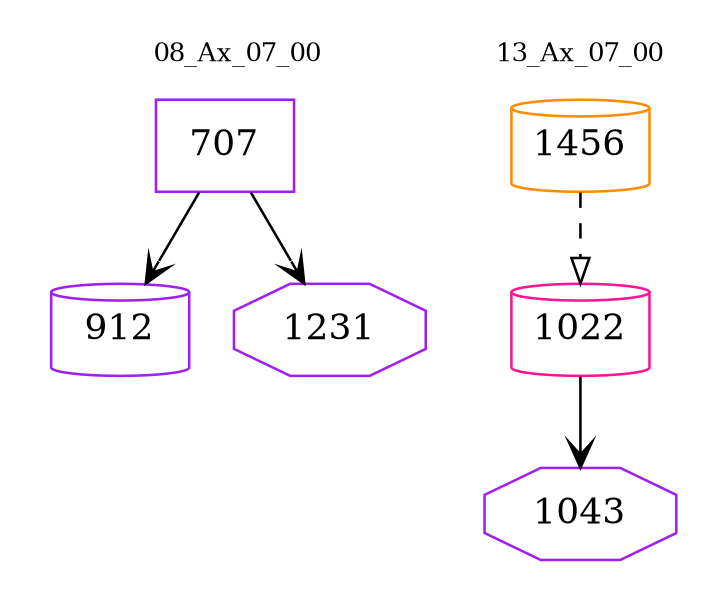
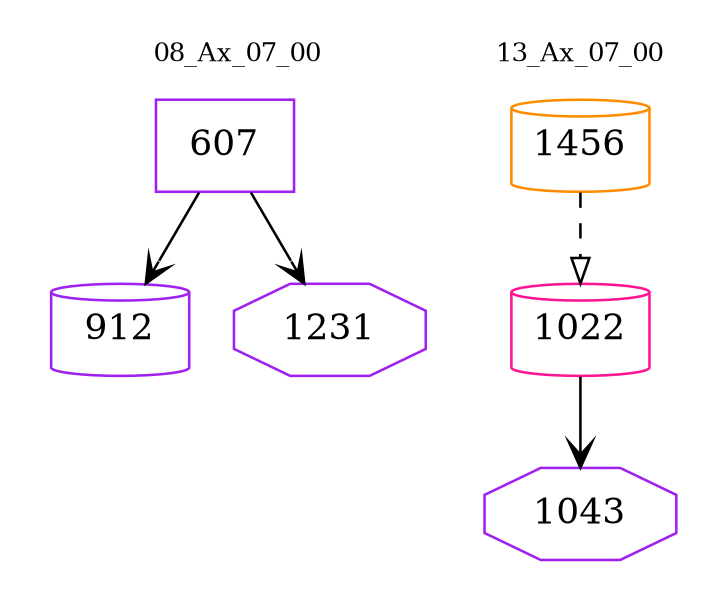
  digraph {
    node [color=purple shape=cylinder]
    edge [arrowhead=vee color=black style=solid]
-   n1 [label=707 shape=box]
+   n1 [label=607 shape=box]
    n2 [label=912]
    n3 [label=1231 shape=octagon]
    n4 [color=deeppink label=1022]
    n5 [label=1043 shape=octagon]
    n6 [color=darkorange label=1456]
    subgraph cluster_1 {
      color=white
      fontsize=10
      label="08_Ax_07_00"
      n1
      n2
      n3
    }
    subgraph cluster_2 {
      color=white
      fontsize=10
      label="13_Ax_07_00"
      n4
      n5
      n6
    }
    n1 -> n2
    n1 -> n3
    n4 -> n5
    n6 -> n4 [arrowhead=onormal style=dashed]
  }
